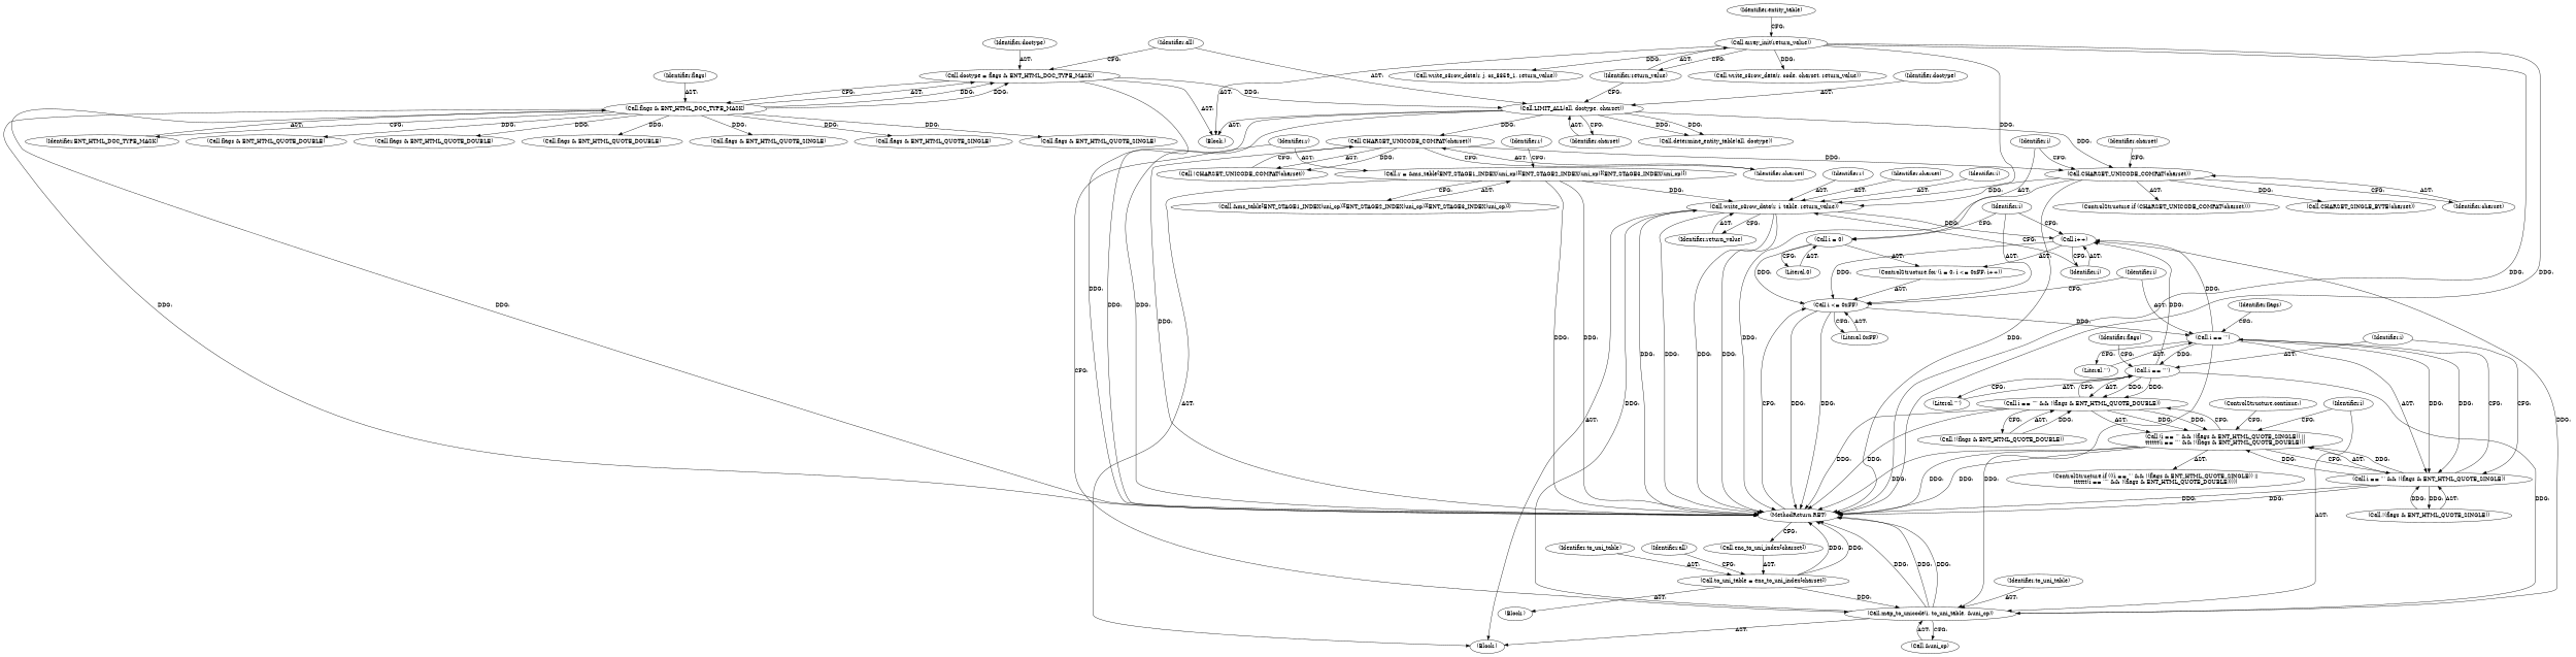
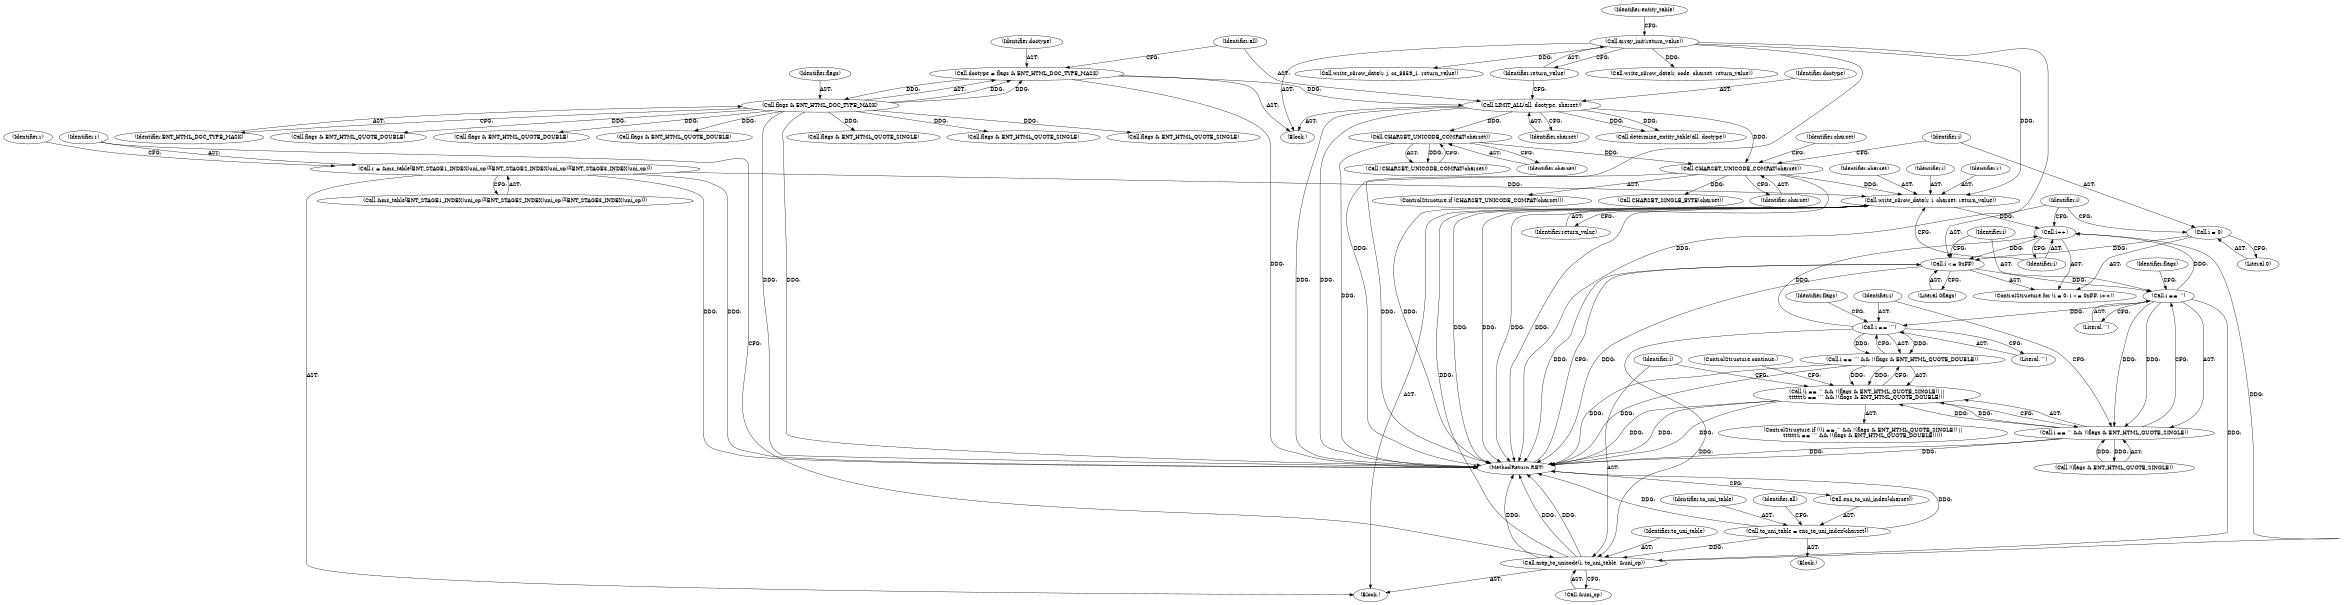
  digraph {
-   n1 [label="(Call,write_s3row_data(r, i, table, return_value))"]
+   n1 [label="(Call,write_s3row_data(r, i, charset, return_value))"]
    n2 [label="(Call,i++)"]
    n3 [label="(Block,)"]
    n4 [label="(Identifier,return_value)"]
    n5 [label="(MethodReturn,RET)"]
    n6 [label="(Call,i <= 0xFF)"]
    n7 [label="(ControlStructure,for (i = 0; i <= 0xFF; i++))"]
    n8 [label="(Identifier,i)"]
    n9 [label="(Call,enc_to_uni_index[charset])"]
    n10 [label="(Call,r = &ms_table[ENT_STAGE1_INDEX(uni_cp)][ENT_STAGE2_INDEX(uni_cp)][ENT_STAGE3_INDEX(uni_cp)])"]
    n11 [label="(Call,&ms_table[ENT_STAGE1_INDEX(uni_cp)][ENT_STAGE2_INDEX(uni_cp)][ENT_STAGE3_INDEX(uni_cp)])"]
    n12 [label="(Call,map_to_unicode(i, to_uni_table, &uni_cp))"]
    n13 [label="(Call,&uni_cp)"]
    n14 [label="(Call,i == '\"')"]
    n15 [label="(Call,i == '\"' && !(flags & ENT_HTML_QUOTE_DOUBLE))"]
    n16 [label="(Literal,'\"')"]
    n17 [label="(Call,(i == '\'' && !(flags & ENT_HTML_QUOTE_SINGLE)) ||\n\t\t\t\t\t\t(i == '\"' && !(flags & ENT_HTML_QUOTE_DOUBLE)))"]
-   n18 [label="(Call,!(flags & ENT_HTML_QUOTE_DOUBLE))"]
    n19 [label="(Call,i == '\'')"]
    n20 [label="(Call,i == '\'' && !(flags & ENT_HTML_QUOTE_SINGLE))"]
    n21 [label="(Literal,'\'')"]
    n22 [label="(Call,!(flags & ENT_HTML_QUOTE_SINGLE))"]
-   n23 [label="(Literal,0xFF)"]
+   n23 [label="(Literal,0flags)"]
    n24 [label="(Call,i = 0)"]
    n25 [label="(Literal,0)"]
    n26 [label="(Call,CHARSET_UNICODE_COMPAT(charset))"]
    n27 [label="(Call,CHARSET_SINGLE_BYTE(charset))"]
    n28 [label="(Identifier,charset)"]
    n29 [label="(ControlStructure,if (CHARSET_UNICODE_COMPAT(charset)))"]
    n30 [label="(Call,LIMIT_ALL(all, doctype, charset))"]
    n31 [label="(Call,CHARSET_UNICODE_COMPAT(charset))"]
    n32 [label="(Call,determine_entity_table(all, doctype))"]
    n33 [label="(Block,)"]
    n34 [label="(Identifier,charset)"]
    n35 [label="(Call,!CHARSET_UNICODE_COMPAT(charset))"]
    n36 [label="(Identifier,charset)"]
    n37 [label="(Call,doctype = flags & ENT_HTML_DOC_TYPE_MASK)"]
    n38 [label="(Call,flags & ENT_HTML_DOC_TYPE_MASK)"]
    n39 [label="(Call,flags & ENT_HTML_QUOTE_SINGLE)"]
    n40 [label="(Call,flags & ENT_HTML_QUOTE_SINGLE)"]
    n41 [label="(Call,flags & ENT_HTML_QUOTE_SINGLE)"]
    n42 [label="(Identifier,ENT_HTML_DOC_TYPE_MASK)"]
    n43 [label="(Call,flags & ENT_HTML_QUOTE_DOUBLE)"]
    n44 [label="(Call,flags & ENT_HTML_QUOTE_DOUBLE)"]
    n45 [label="(Call,flags & ENT_HTML_QUOTE_DOUBLE)"]
    n46 [label="(Call,array_init(return_value))"]
    n47 [label="(Call,write_s3row_data(r, j, cs_8859_1, return_value))"]
    n48 [label="(Identifier,return_value)"]
    n49 [label="(Call,write_s3row_data(r, code, charset, return_value))"]
    n50 [label="(Call,to_uni_table = enc_to_uni_index[charset])"]
    n51 [label="(Block,)"]
    n52 [label="(ControlStructure,if (((i == '\'' && !(flags & ENT_HTML_QUOTE_SINGLE)) ||\n\t\t\t\t\t\t(i == '\"' && !(flags & ENT_HTML_QUOTE_DOUBLE)))))"]
    n53 [label="(Identifier,flags)"]
    n54 [label="(Identifier,flags)"]
    n55 [label="(Identifier,charset)"]
    n56 [label="(Identifier,i)"]
    n57 [label="(Identifier,i)"]
    n58 [label="(Identifier,all)"]
    n59 [label="(Identifier,r)"]
    n60 [label="(Identifier,r)"]
    n61 [label="(Identifier,to_uni_table)"]
    n62 [label="(ControlStructure,continue;)"]
    n63 [label="(Identifier,i)"]
    n64 [label="(Identifier,entity_table)"]
    n65 [label="(Identifier,i)"]
    n66 [label="(Identifier,to_uni_table)"]
    n67 [label="(Identifier,i)"]
    n68 [label="(Identifier,doctype)"]
    n69 [label="(Identifier,doctype)"]
    n70 [label="(Identifier,r)"]
    n71 [label="(Identifier,all)"]
    n72 [label="(Identifier,charset)"]
    n73 [label="(Identifier,i)"]
    n74 [label="(Identifier,flags)"]
    n1 -> n2 [label="DDG: "]
    n1 -> n3 [label="AST: "]
    n1 -> n4 [label="CFG: "]
    n1 -> n5 [label="DDG: "]
    n1 -> n5 [label="DDG: "]
    n1 -> n5 [label="DDG: "]
    n1 -> n5 [label="DDG: "]
    n2 -> n6 [label="DDG: "]
    n2 -> n7 [label="AST: "]
    n2 -> n8 [label="CFG: "]
    n4 -> n1 [label="AST: "]
    n5 -> n6 [label="CFG: "]
    n5 -> n9 [label="CFG: "]
    n6 -> n5 [label="DDG: "]
    n6 -> n5 [label="DDG: "]
-   n7 -> n6 [label="AST: "]
+   n6 -> n7 [label="AST: "]
    n6 -> n19 [label="DDG: "]
    n6 -> n23 [label="CFG: "]
    n8 -> n1 [label="CFG: "]
    n8 -> n2 [label="AST: "]
    n9 -> n50 [label="AST: "]
    n10 -> n1 [label="DDG: "]
    n10 -> n3 [label="AST: "]
    n10 -> n5 [label="DDG: "]
    n10 -> n5 [label="DDG: "]
    n10 -> n11 [label="CFG: "]
    n11 -> n10 [label="AST: "]
    n12 -> n1 [label="DDG: "]
    n12 -> n2 [label="DDG: "]
    n12 -> n3 [label="AST: "]
    n12 -> n5 [label="DDG: "]
    n12 -> n5 [label="DDG: "]
    n12 -> n5 [label="DDG: "]
    n12 -> n13 [label="CFG: "]
    n13 -> n12 [label="AST: "]
    n14 -> n2 [label="DDG: "]
    n14 -> n12 [label="DDG: "]
    n14 -> n15 [label="AST: "]
    n14 -> n15 [label="DDG: "]
    n14 -> n15 [label="DDG: "]
    n14 -> n16 [label="CFG: "]
    n15 -> n5 [label="DDG: "]
    n15 -> n5 [label="DDG: "]
    n15 -> n14 [label="CFG: "]
    n15 -> n17 [label="AST: "]
    n15 -> n17 [label="DDG: "]
    n15 -> n17 [label="DDG: "]
-   n15 -> n18 [label="CFG: "]
    n16 -> n14 [label="AST: "]
    n17 -> n5 [label="DDG: "]
    n17 -> n5 [label="DDG: "]
    n17 -> n5 [label="DDG: "]
    n17 -> n15 [label="CFG: "]
    n17 -> n20 [label="CFG: "]
    n17 -> n52 [label="AST: "]
-   n18 -> n15 [label="AST: "]
-   n18 -> n15 [label="DDG: "]
    n19 -> n2 [label="DDG: "]
    n19 -> n12 [label="DDG: "]
    n19 -> n14 [label="DDG: "]
    n19 -> n20 [label="AST: "]
    n19 -> n20 [label="DDG: "]
    n19 -> n20 [label="DDG: "]
    n19 -> n21 [label="CFG: "]
    n20 -> n5 [label="DDG: "]
    n20 -> n5 [label="DDG: "]
    n20 -> n17 [label="AST: "]
    n20 -> n17 [label="DDG: "]
    n20 -> n17 [label="DDG: "]
    n20 -> n19 [label="CFG: "]
    n20 -> n22 [label="DDG: "]
    n21 -> n19 [label="AST: "]
    n22 -> n20 [label="AST: "]
    n22 -> n20 [label="DDG: "]
    n23 -> n6 [label="AST: "]
    n24 -> n6 [label="DDG: "]
    n24 -> n7 [label="AST: "]
    n24 -> n25 [label="CFG: "]
    n25 -> n24 [label="AST: "]
    n26 -> n1 [label="DDG: "]
    n26 -> n5 [label="DDG: "]
    n26 -> n5 [label="DDG: "]
    n26 -> n27 [label="DDG: "]
    n26 -> n28 [label="CFG: "]
    n26 -> n29 [label="AST: "]
    n28 -> n26 [label="AST: "]
    n30 -> n5 [label="DDG: "]
    n30 -> n5 [label="DDG: "]
    n30 -> n26 [label="DDG: "]
    n30 -> n31 [label="DDG: "]
    n30 -> n32 [label="DDG: "]
    n30 -> n32 [label="DDG: "]
    n30 -> n33 [label="AST: "]
    n30 -> n34 [label="CFG: "]
    n31 -> n5 [label="DDG: "]
    n31 -> n26 [label="DDG: "]
    n31 -> n35 [label="AST: "]
    n31 -> n35 [label="DDG: "]
    n31 -> n36 [label="CFG: "]
    n34 -> n30 [label="AST: "]
    n35 -> n31 [label="CFG: "]
    n36 -> n31 [label="AST: "]
    n37 -> n5 [label="DDG: "]
    n37 -> n30 [label="DDG: "]
    n37 -> n33 [label="AST: "]
-   n37 -> n38 [label="CFG: "]
+   n37 -> n38 [label="DDG: "]
    n38 -> n5 [label="DDG: "]
    n38 -> n5 [label="DDG: "]
    n38 -> n37 [label="AST: "]
    n38 -> n37 [label="DDG: "]
    n38 -> n37 [label="DDG: "]
    n38 -> n39 [label="DDG: "]
    n38 -> n40 [label="DDG: "]
    n38 -> n41 [label="DDG: "]
    n38 -> n42 [label="CFG: "]
    n38 -> n43 [label="DDG: "]
    n38 -> n44 [label="DDG: "]
    n38 -> n45 [label="DDG: "]
    n42 -> n38 [label="AST: "]
    n46 -> n1 [label="DDG: "]
    n46 -> n5 [label="DDG: "]
    n46 -> n5 [label="DDG: "]
    n46 -> n33 [label="AST: "]
    n46 -> n47 [label="DDG: "]
    n46 -> n48 [label="CFG: "]
    n46 -> n49 [label="DDG: "]
    n48 -> n30 [label="CFG: "]
    n48 -> n46 [label="AST: "]
    n50 -> n5 [label="DDG: "]
    n50 -> n5 [label="DDG: "]
    n50 -> n12 [label="DDG: "]
    n50 -> n51 [label="AST: "]
    n53 -> n14 [label="CFG: "]
    n54 -> n38 [label="AST: "]
    n55 -> n26 [label="CFG: "]
    n56 -> n14 [label="AST: "]
    n56 -> n20 [label="CFG: "]
    n57 -> n2 [label="CFG: "]
    n57 -> n6 [label="AST: "]
    n57 -> n24 [label="CFG: "]
    n58 -> n30 [label="AST: "]
    n58 -> n37 [label="CFG: "]
    n59 -> n10 [label="AST: "]
    n59 -> n12 [label="CFG: "]
    n60 -> n1 [label="AST: "]
    n61 -> n12 [label="AST: "]
    n62 -> n17 [label="CFG: "]
    n63 -> n12 [label="AST: "]
    n63 -> n17 [label="CFG: "]
    n64 -> n46 [label="CFG: "]
    n65 -> n6 [label="CFG: "]
    n65 -> n19 [label="AST: "]
    n66 -> n50 [label="AST: "]
    n67 -> n24 [label="AST: "]
    n67 -> n26 [label="CFG: "]
    n68 -> n37 [label="AST: "]
    n69 -> n30 [label="AST: "]
    n70 -> n10 [label="CFG: "]
    n71 -> n50 [label="CFG: "]
    n72 -> n1 [label="AST: "]
    n73 -> n1 [label="AST: "]
    n74 -> n19 [label="CFG: "]
  }
